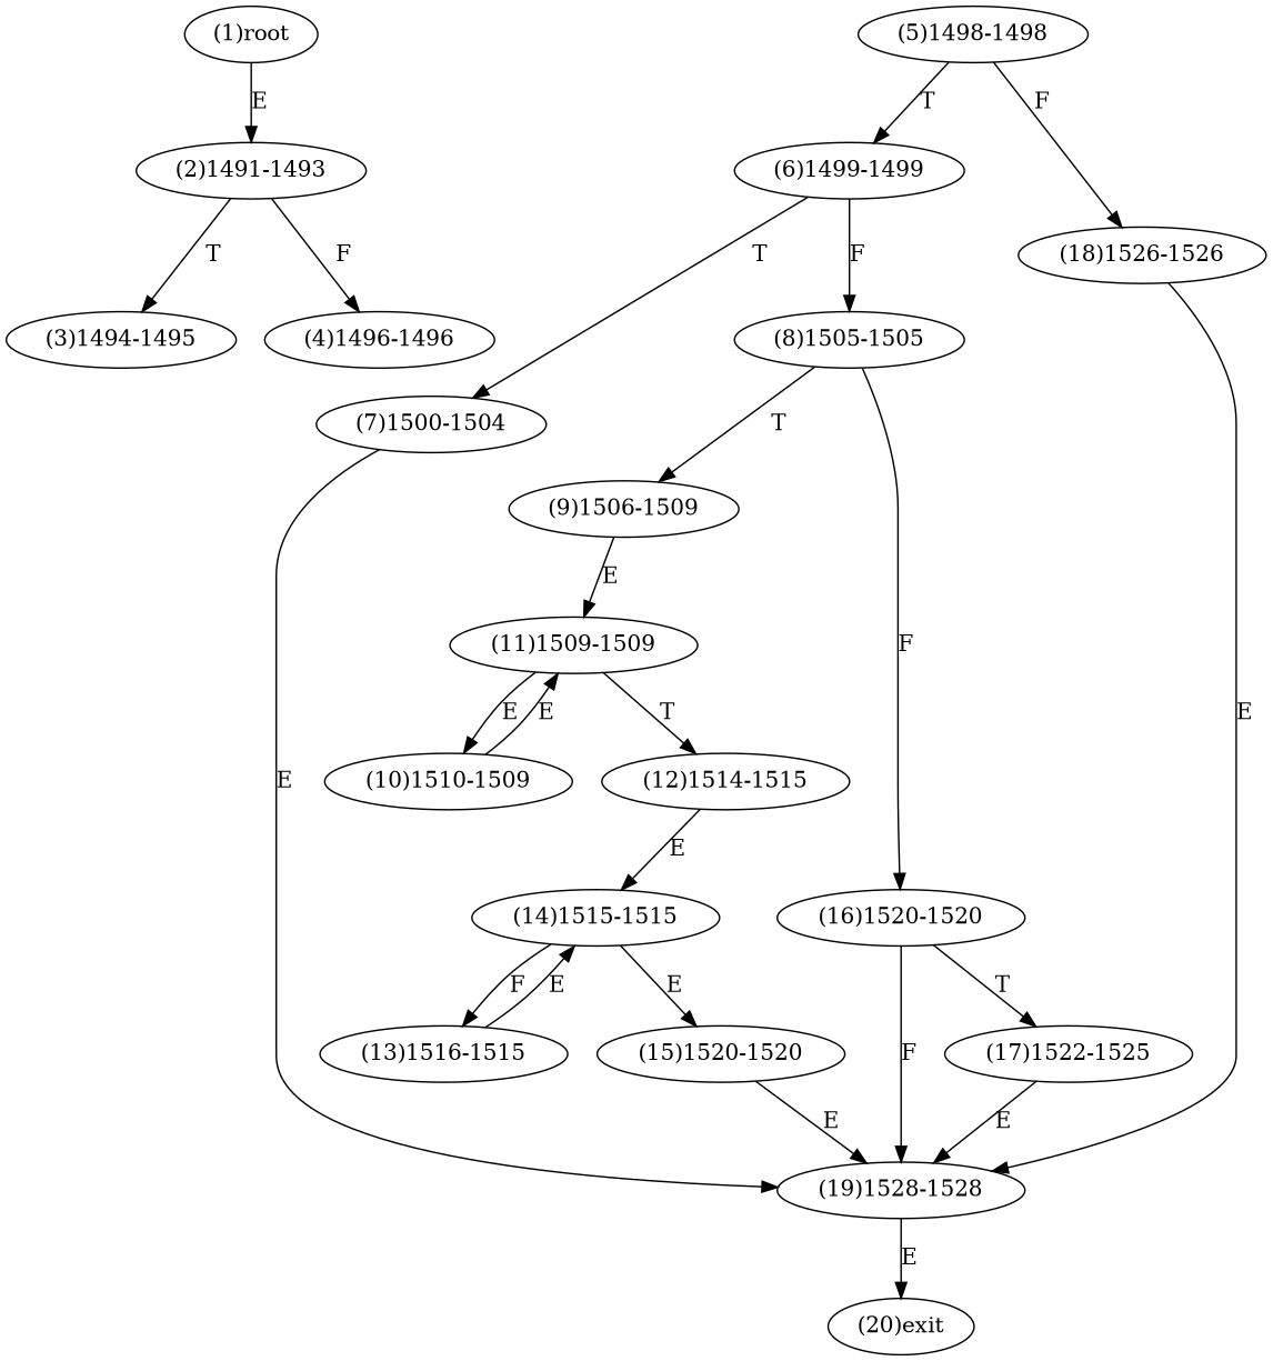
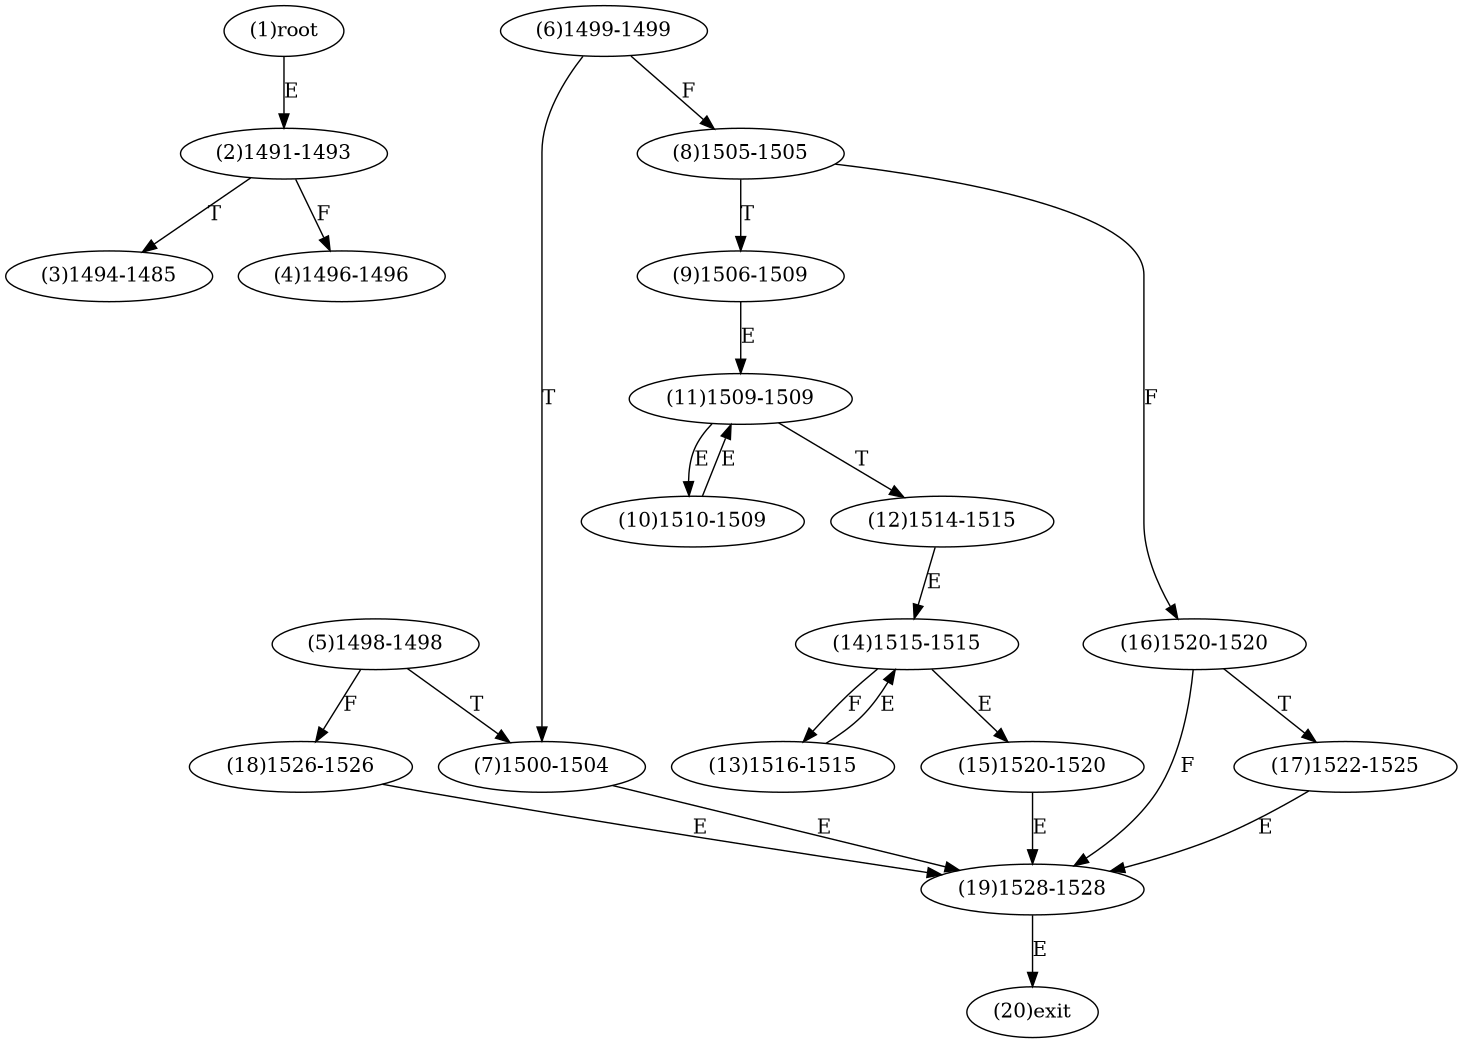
  digraph {
    n1 [label="(1)root"]
    n2 [label="(2)1491-1493"]
-   n3 [label="(3)1494-1495"]
+   n3 [label="(3)1494-1485"]
    n4 [label="(4)1496-1496"]
    n5 [label="(5)1498-1498"]
    n6 [label="(6)1499-1499"]
    n7 [label="(18)1526-1526"]
    n8 [label="(7)1500-1504"]
    n9 [label="(8)1505-1505"]
    n10 [label="(19)1528-1528"]
    n11 [label="(9)1506-1509"]
    n12 [label="(16)1520-1520"]
    n13 [label="(20)exit"]
    n14 [label="(11)1509-1509"]
    n15 [label="(17)1522-1525"]
    n16 [label="(10)1510-1509"]
    n17 [label="(12)1514-1515"]
    n18 [label="(14)1515-1515"]
    n19 [label="(13)1516-1515"]
    n20 [label="(15)1520-1520"]
    n1 -> n2 [label=E]
    n2 -> n3 [label=T]
    n2 -> n4 [label=F]
-   n5 -> n6 [label=T]
+   n5 -> n8 [label=T]
    n5 -> n7 [label=F]
    n6 -> n8 [label=T]
    n6 -> n9 [label=F]
    n7 -> n10 [label=E]
    n8 -> n10 [label=E]
    n9 -> n11 [label=T]
    n9 -> n12 [label=F]
    n10 -> n13 [label=E]
    n11 -> n14 [label=E]
    n12 -> n10 [label=F]
    n12 -> n15 [label=T]
    n14 -> n16 [label=E]
    n14 -> n17 [label=T]
    n15 -> n10 [label=E]
    n16 -> n14 [label=E]
    n17 -> n18 [label=E]
    n18 -> n19 [label=F]
    n18 -> n20 [label=E]
    n19 -> n18 [label=E]
    n20 -> n10 [label=E]
  }
